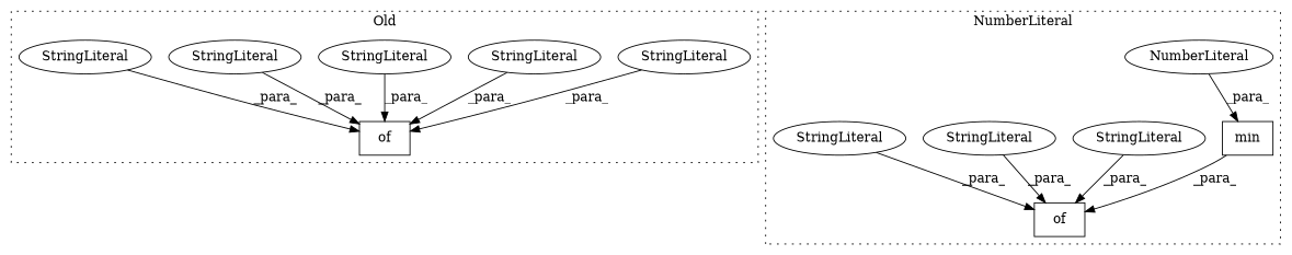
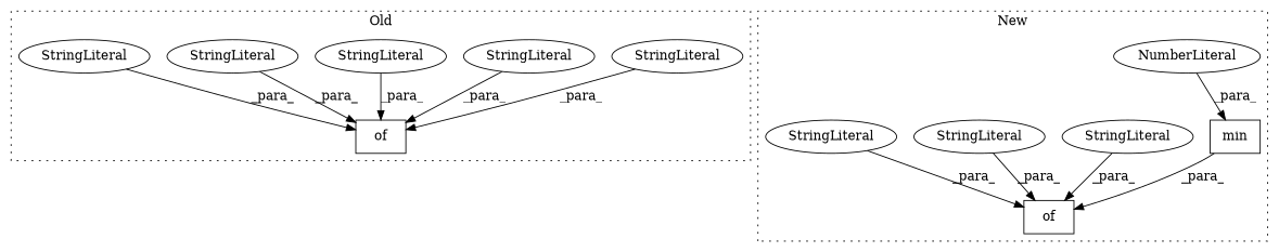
  digraph {
    node [a=45 l="3,1" shape=ellipse]
    n1 [a=32 label=of s="687,962" shape=box]
    n2 [l=15 label=StringLiteral s=752]
    n3 [l=12 label=StringLiteral s=841]
    n4 [l=8 label=StringLiteral s=711]
    n5 [l=15 label=StringLiteral s=894]
    n6 [l=11 label=StringLiteral s=737]
    n7 [a=32 l="4,1" label=min s="1130,1193" shape=box]
    n8 [a=34 l=3 label=NumberLiteral s=1190]
    n9 [a=32 label=of s="764,1327" shape=box]
    n10 [l=6 label=StringLiteral s=845]
    n11 [l=16 label=StringLiteral s=797]
    n12 [l=18 label=StringLiteral s=1111]
    subgraph cluster_1 {
      label=Old
      style=dotted
      n1
      n2
      n3
      n4
      n5
      n6
    }
    subgraph cluster_2 {
-     label=NumberLiteral
+     label=New
      style=dotted
      n7
      n8
      n9
      n10
      n11
      n12
    }
    n2 -> n1 [label=_para_]
    n3 -> n1 [label=_para_]
    n4 -> n1 [label=_para_]
    n5 -> n1 [label=_para_]
    n6 -> n1 [label=_para_]
    n7 -> n9 [label=_para_]
    n8 -> n7 [label=_para_]
    n10 -> n9 [label=_para_]
    n11 -> n9 [label=_para_]
    n12 -> n9 [label=_para_]
  }
